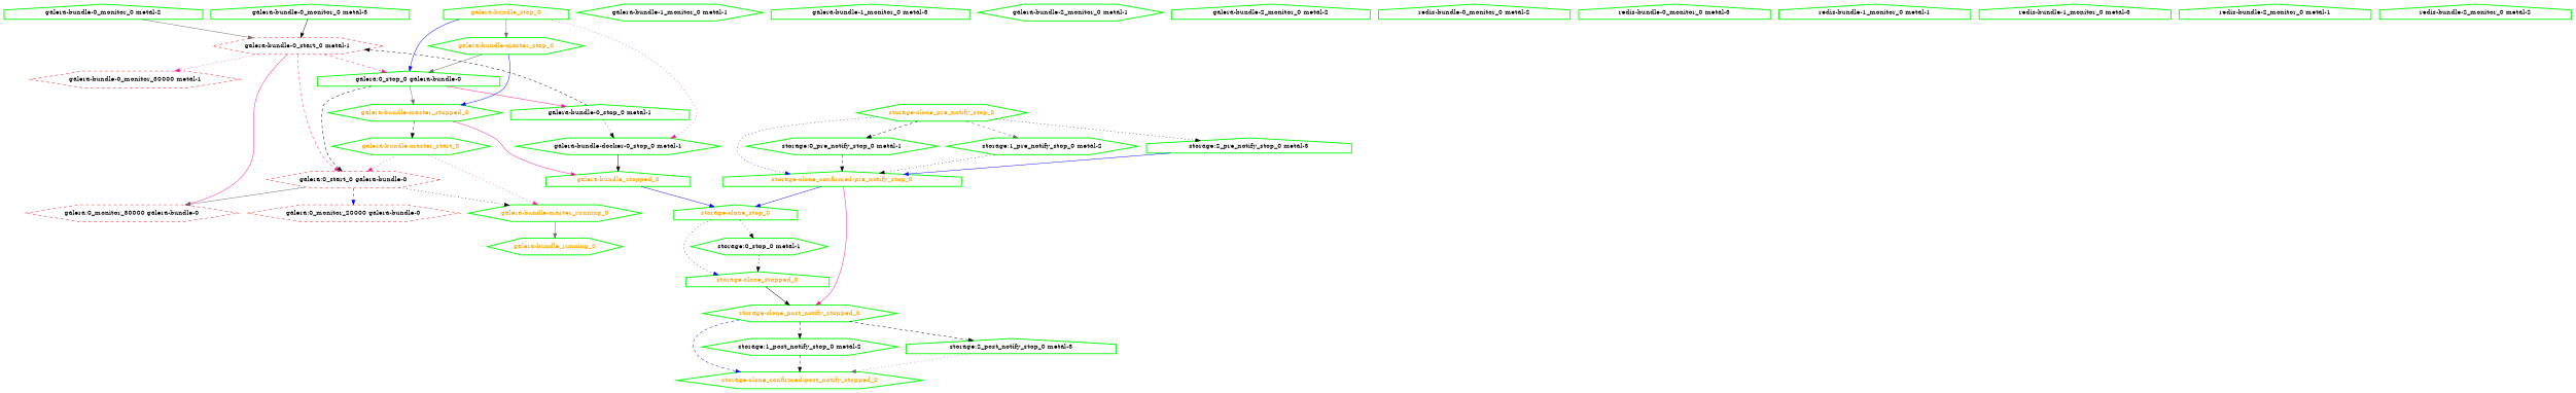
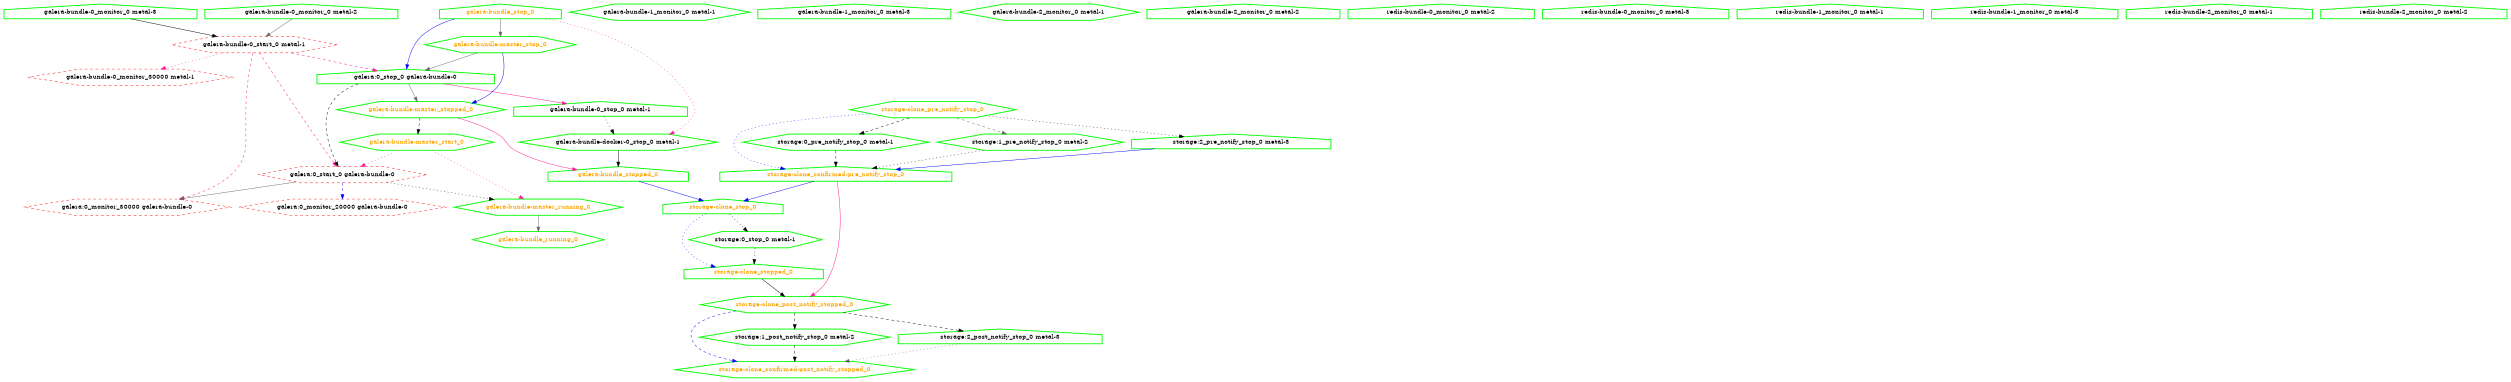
  digraph {
    node [color=green fontcolor=black shape=hexagon style=bold]
    edge [color=black style=solid]
    "galera-bundle-0_monitor_0 metal-2" [shape=house]
    "galera-bundle-0_start_0 metal-1" [color=red style=dashed]
    "galera-bundle-0_monitor_30000 metal-1" [color=red style=dashed]
    "galera:0_monitor_30000 galera-bundle-0" [color=red style=dashed]
    "galera:0_start_0 galera-bundle-0" [color=red style=dashed]
    "galera:0_stop_0 galera-bundle-0" [shape=house]
    "galera:0_monitor_20000 galera-bundle-0" [color=red style=dashed]
    "galera-bundle-master_running_0" [fontcolor=orange]
    "galera-bundle-0_monitor_0 metal-3" [shape=house]
    "galera-bundle_running_0" [fontcolor=orange]
    "galera-bundle-0_stop_0 metal-1" [shape=house]
    "galera-bundle-docker-0_stop_0 metal-1"
    "galera-bundle_stopped_0" [fontcolor=orange shape=house]
    "storage-clone_stop_0" [fontcolor=orange shape=house]
    "galera-bundle-1_monitor_0 metal-1"
    "galera-bundle-1_monitor_0 metal-3" [shape=house]
    "galera-bundle-2_monitor_0 metal-1"
    "galera-bundle-2_monitor_0 metal-2" [shape=house]
    "storage-clone_stopped_0" [fontcolor=orange shape=house]
    "storage:0_stop_0 metal-1"
    "galera-bundle-master_start_0" [fontcolor=orange]
    "galera-bundle-master_stop_0" [fontcolor=orange]
    "galera-bundle-master_stopped_0" [fontcolor=orange]
    "galera-bundle_stop_0" [fontcolor=orange shape=house]
    "storage-clone_post_notify_stopped_0" [fontcolor=orange]
    "redis-bundle-0_monitor_0 metal-2" [shape=house]
    "redis-bundle-0_monitor_0 metal-3" [shape=house]
    "redis-bundle-1_monitor_0 metal-1" [shape=house]
    "redis-bundle-1_monitor_0 metal-3" [shape=house]
    "redis-bundle-2_monitor_0 metal-1" [shape=house]
    "redis-bundle-2_monitor_0 metal-2" [shape=house]
    "storage-clone_confirmed-post_notify_stopped_0" [fontcolor=orange]
    "storage-clone_confirmed-pre_notify_stop_0" [fontcolor=orange shape=house]
    "storage:1_post_notify_stop_0 metal-2"
    "storage:2_post_notify_stop_0 metal-3" [shape=house]
    "storage-clone_pre_notify_stop_0" [fontcolor=orange]
    "storage:0_pre_notify_stop_0 metal-1"
    "storage:1_pre_notify_stop_0 metal-2"
    "storage:2_pre_notify_stop_0 metal-3" [shape=house]
    "galera-bundle-0_monitor_0 metal-2" -> "galera-bundle-0_start_0 metal-1" [color=gray40]
    "galera-bundle-0_start_0 metal-1" -> "galera-bundle-0_monitor_30000 metal-1" [color=deeppink style=dotted]
-   "galera-bundle-0_start_0 metal-1" -> "galera:0_monitor_30000 galera-bundle-0" [color=deeppink]
+   "galera-bundle-0_start_0 metal-1" -> "galera:0_monitor_30000 galera-bundle-0" [color=deeppink style=dashed]
    "galera-bundle-0_start_0 metal-1" -> "galera:0_start_0 galera-bundle-0" [color=deeppink style=dashed]
    "galera-bundle-0_start_0 metal-1" -> "galera:0_stop_0 galera-bundle-0" [color=deeppink style=dashed]
    "galera:0_start_0 galera-bundle-0" -> "galera:0_monitor_30000 galera-bundle-0" [color=gray40]
    "galera:0_start_0 galera-bundle-0" -> "galera:0_monitor_20000 galera-bundle-0" [color=blue style=dashed]
    "galera:0_start_0 galera-bundle-0" -> "galera-bundle-master_running_0" [style=dotted]
    "galera:0_stop_0 galera-bundle-0" -> "galera:0_start_0 galera-bundle-0" [style=dashed]
    "galera:0_stop_0 galera-bundle-0" -> "galera-bundle-0_stop_0 metal-1" [color=deeppink]
    "galera:0_stop_0 galera-bundle-0" -> "galera-bundle-master_stopped_0" [color=gray40]
    "galera-bundle-master_running_0" -> "galera-bundle_running_0" [color=gray40]
    "galera-bundle-0_monitor_0 metal-3" -> "galera-bundle-0_start_0 metal-1"
-   "galera-bundle-0_stop_0 metal-1" -> "galera-bundle-0_start_0 metal-1" [style=dashed]
    "galera-bundle-0_stop_0 metal-1" -> "galera-bundle-docker-0_stop_0 metal-1" [style=dotted]
    "galera-bundle-docker-0_stop_0 metal-1" -> "galera-bundle_stopped_0"
    "galera-bundle_stopped_0" -> "storage-clone_stop_0" [color=blue]
    "storage-clone_stop_0" -> "storage-clone_stopped_0" [color=blue style=dotted]
    "storage-clone_stop_0" -> "storage:0_stop_0 metal-1" [style=dotted]
    "storage-clone_stopped_0" -> "storage-clone_post_notify_stopped_0"
    "storage:0_stop_0 metal-1" -> "storage-clone_stopped_0" [style=dotted]
    "galera-bundle-master_start_0" -> "galera:0_start_0 galera-bundle-0" [color=deeppink style=dotted]
    "galera-bundle-master_start_0" -> "galera-bundle-master_running_0" [color=deeppink style=dotted]
    "galera-bundle-master_stop_0" -> "galera:0_stop_0 galera-bundle-0" [color=gray40]
    "galera-bundle-master_stop_0" -> "galera-bundle-master_stopped_0" [color=blue]
    "galera-bundle-master_stopped_0" -> "galera-bundle_stopped_0" [color=deeppink]
    "galera-bundle-master_stopped_0" -> "galera-bundle-master_start_0" [style=dashed]
    "galera-bundle_stop_0" -> "galera:0_stop_0 galera-bundle-0" [color=blue]
    "galera-bundle_stop_0" -> "galera-bundle-docker-0_stop_0 metal-1" [color=deeppink style=dotted]
    "galera-bundle_stop_0" -> "galera-bundle-master_stop_0" [color=gray40]
    "storage-clone_post_notify_stopped_0" -> "storage-clone_confirmed-post_notify_stopped_0" [color=blue style=dashed]
    "storage-clone_post_notify_stopped_0" -> "storage:1_post_notify_stop_0 metal-2" [style=dashed]
    "storage-clone_post_notify_stopped_0" -> "storage:2_post_notify_stop_0 metal-3" [style=dashed]
    "storage-clone_confirmed-pre_notify_stop_0" -> "storage-clone_stop_0" [color=blue]
    "storage-clone_confirmed-pre_notify_stop_0" -> "storage-clone_post_notify_stopped_0" [color=deeppink]
    "storage:1_post_notify_stop_0 metal-2" -> "storage-clone_confirmed-post_notify_stopped_0" [style=dashed]
    "storage:2_post_notify_stop_0 metal-3" -> "storage-clone_confirmed-post_notify_stopped_0" [color=gray40 style=dotted]
    "storage-clone_pre_notify_stop_0" -> "storage-clone_confirmed-pre_notify_stop_0" [color=blue style=dotted]
    "storage-clone_pre_notify_stop_0" -> "storage:0_pre_notify_stop_0 metal-1" [style=dashed]
    "storage-clone_pre_notify_stop_0" -> "storage:1_pre_notify_stop_0 metal-2" [color=gray40 style=dashed]
    "storage-clone_pre_notify_stop_0" -> "storage:2_pre_notify_stop_0 metal-3" [style=dotted]
    "storage:0_pre_notify_stop_0 metal-1" -> "storage-clone_confirmed-pre_notify_stop_0" [style=dashed]
    "storage:1_pre_notify_stop_0 metal-2" -> "storage-clone_confirmed-pre_notify_stop_0" [style=dotted]
    "storage:2_pre_notify_stop_0 metal-3" -> "storage-clone_confirmed-pre_notify_stop_0" [color=blue]
  }
